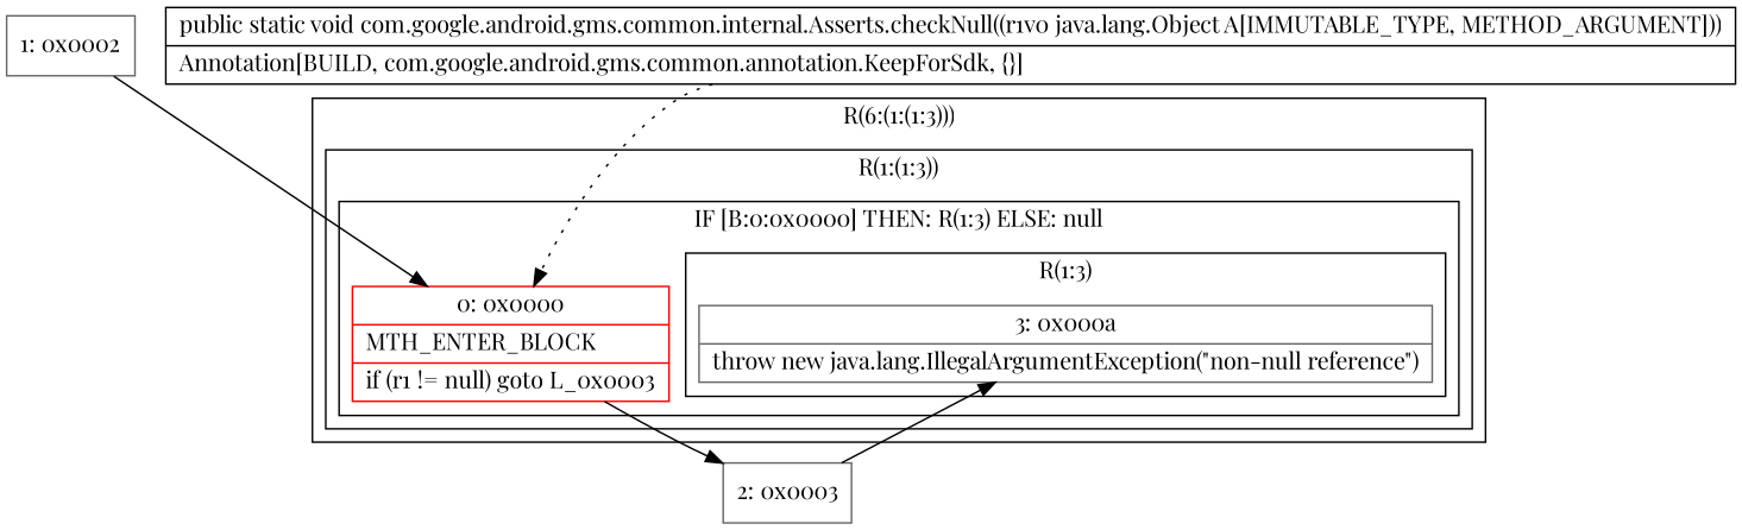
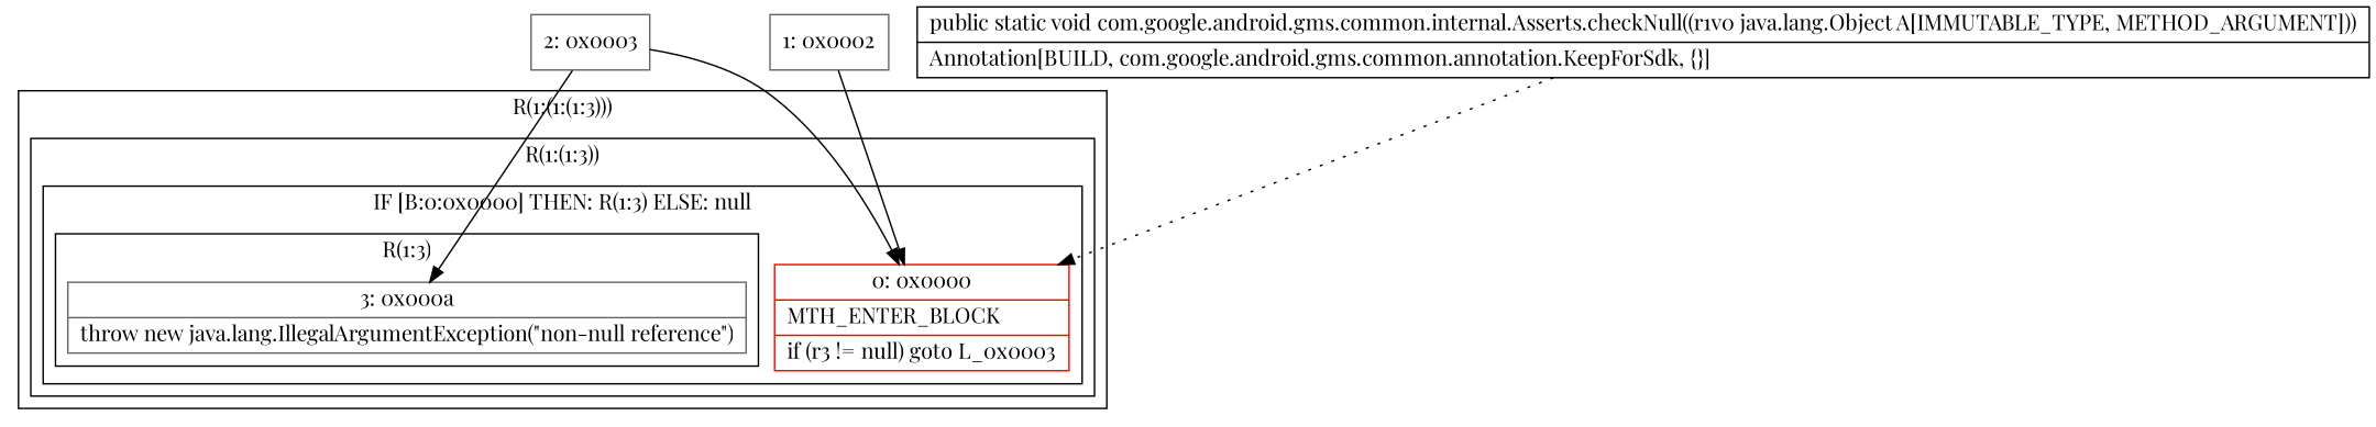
  digraph {
    fontname="Playfair Display"
    node [color=gray40 fontname="Playfair Display" shape=record]
    edge [fontname="Playfair Display" style=solid]
    n1 [label="{3\:\ 0x000a|throw new java.lang.IllegalArgumentException(\"non\-null reference\")\l}"]
-   n2 [color=red label="{0\:\ 0x0000|MTH_ENTER_BLOCK\l|if (r1 != null) goto L_0x0003\l}"]
+   n2 [color=red label="{0\:\ 0x0000|MTH_ENTER_BLOCK\l|if (r3 != null) goto L_0x0003\l}"]
    n3 [label="{2\:\ 0x0003}"]
    n4 [label="{1\:\ 0x0002}"]
    n5 [color=black label="{public static void com.google.android.gms.common.internal.Asserts.checkNull((r1v0 java.lang.Object A[IMMUTABLE_TYPE, METHOD_ARGUMENT]))  | Annotation[BUILD, com.google.android.gms.common.annotation.KeepForSdk, \{\}]\l}"]
    subgraph cluster_1 {
-     label="R(6:(1:(1:3)))"
+     label="R(1:(1:(1:3)))"
      subgraph cluster_2 {
        label="R(1:(1:3))"
        subgraph cluster_3 {
          label="IF [B:0:0x0000] THEN: R(1:3) ELSE: null"
          n2
          subgraph cluster_4 {
            label="R(1:3)"
            n1
          }
        }
      }
    }
-   n2 -> n3
+   n3 -> n2
    n3 -> n1
    n4 -> n2
    n5 -> n2 [style=dotted]
  }
